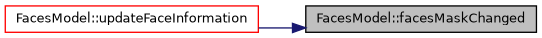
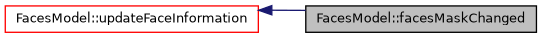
  digraph {
    rankdir=RL
    node [fontname=Helvetica fontsize=10 shape=record style=filled]
    n1 [color=black fillcolor=grey75 fontcolor=black height=0.2 label="FacesModel::facesMaskChanged" width=0.4]
    n2 [color=red fillcolor=white height=0.2 label="FacesModel::updateFaceInformation" width=0.4]
-   n1 -> n2 [color=midnightblue dir=back fontname=Helvetica fontsize=10 labelfontname=Helvetica labelfontsize=10 style=solid]
+   n2 -> n1 [color=midnightblue dir=back fontname=Helvetica fontsize=10 labelfontname=Helvetica labelfontsize=10 style=solid]
  }
